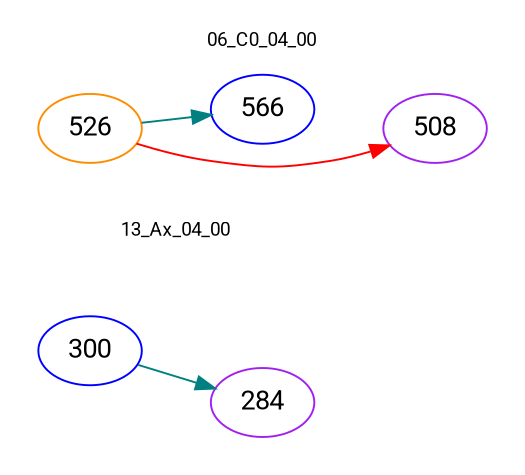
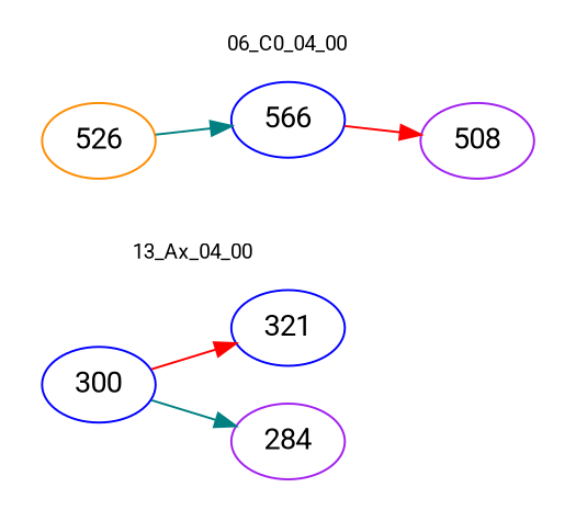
  digraph {
    fontname=Roboto
    rankdir=LR
    node [color=blue fontname=Roboto]
    edge [color=teal fontname=Roboto]
    n1 [label=300]
    n2 [color=purple label=284]
+   n3 [label=321]
    n4 [color=darkorange label=526]
    n5 [color=purple label=508]
    n6 [label=566]
    subgraph cluster_1 {
      color=white
      fontsize=10
      label="13_Ax_04_00"
      n1
      n2
+     n3
    }
    subgraph cluster_2 {
      color=white
      fontsize=10
      label="06_C0_04_00"
      n4
      n5
      n6
    }
    n1 -> n2
-   n4 -> n5 [color=red]
+   n1 -> n3 [color=red]
+   n6 -> n5 [color=red]
    n4 -> n6
  }
